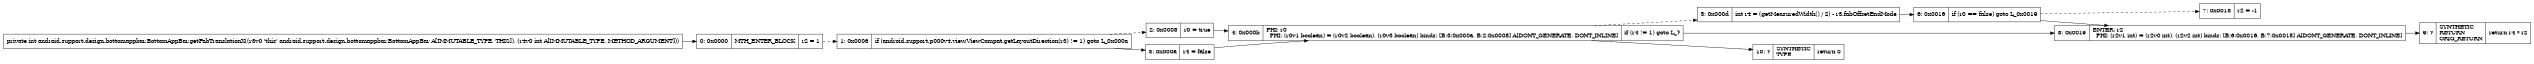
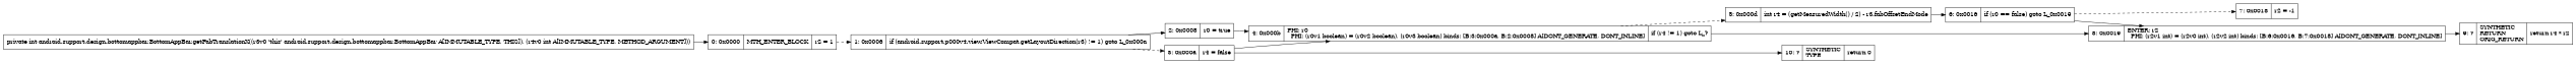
  digraph {
    rankdir=LR
    node [shape=record]
    n1 [label="{0\:\ 0x0000|MTH_ENTER_BLOCK\l|r2 = 1\l}"]
    n2 [label="{1\:\ 0x0006|if (android.support.p000v4.view.ViewCompat.getLayoutDirection(r3) != 1) goto L_0x000a\l}"]
    n3 [label="{2\:\ 0x0008|r0 = true\l}"]
    n4 [label="{3\:\ 0x000a|r4 = false\l}"]
    n5 [label="{4\:\ 0x000b|PHI: r0 \l  PHI: (r0v1 boolean) = (r0v2 boolean), (r0v3 boolean) binds: [B:3:0x000a, B:2:0x0008] A[DONT_GENERATE, DONT_INLINE]\l|if (r4 != 1) goto L_?\l}"]
    n6 [label="{5\:\ 0x000d|int r4 = (getMeasuredWidth() \/ 2) \- r3.fabOffsetEndMode\l}"]
    n7 [label="{10\:\ ?|SYNTHETIC\lTYPE\l|return 0\l}"]
    n8 [label="{8\:\ 0x0019|ENTER: r2 \l  PHI: (r2v1 int) = (r2v0 int), (r2v2 int) binds: [B:6:0x0016, B:7:0x0018] A[DONT_GENERATE, DONT_INLINE]\l}"]
    n9 [label="{6\:\ 0x0016|if (r0 == false) goto L_0x0019\l}"]
    n10 [label="{7\:\ 0x0018|r2 = \-1\l}"]
    n11 [label="{9\:\ ?|SYNTHETIC\lRETURN\lORIG_RETURN\l|return r4 * r2\l}"]
    n12 [label="{private int android.support.design.bottomappbar.BottomAppBar.getFabTranslationX((r3v0 'this' android.support.design.bottomappbar.BottomAppBar A[IMMUTABLE_TYPE, THIS]), (r4v0 int A[IMMUTABLE_TYPE, METHOD_ARGUMENT])) }"]
    n1 -> n2 [style=dashed]
-   n2 -> n3 [style=dashed]
-   n2 -> n4
+   n2 -> n3 [style=solid]
+   n2 -> n4 [style=dashed]
    n3 -> n5
    n4 -> n5
    n5 -> n6 [style=dashed]
-   n5 -> n7
+   n4 -> n7
    n5 -> n8
    n6 -> n9
    n8 -> n11
    n9 -> n8
    n9 -> n10 [style=dashed]
    n12 -> n1
  }
